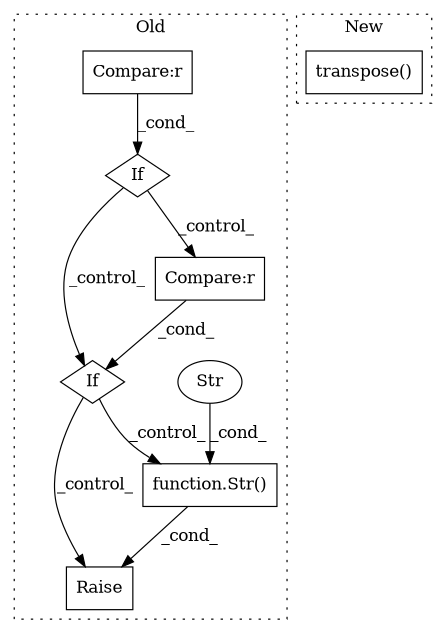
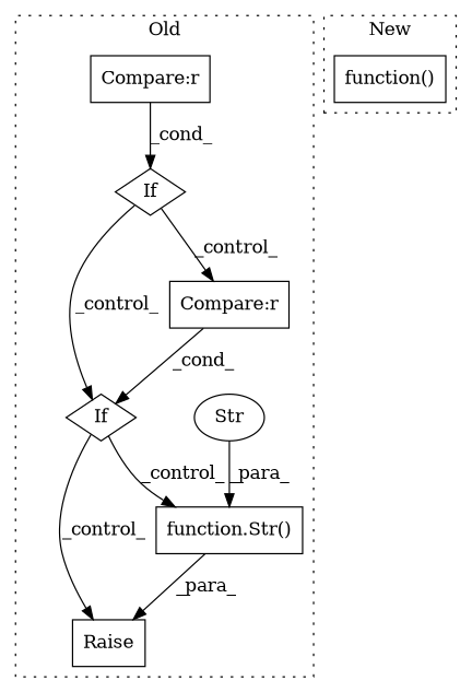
  digraph {
    node [a=75 l=32 s=4534 shape=box]
    n1 [l="11,1" label="function.Str()" s="4655,4733"]
    n2 [a=96 l=3 label=If s=4326 shape=diamond]
    n3 [a=66 l=67 label=Str s=4666 shape=ellipse]
    n4 [a=91 l=6 label=Raise s=4649]
    n5 [a=96 l=0 label=If shape=diamond]
    n6 [a=40 label="Compare:r"]
    n7 [a=40 label="Compare:r" s=4329]
-   n8 [l="14,1" label="transpose()" s="5161,5179"]
+   n8 [l="14,1" label="function()" s="5161,5179"]
    subgraph cluster_1 {
      label=Old
      style=dotted
      n1
      n2
      n3
      n4
      n5
      n6
      n7
    }
    subgraph cluster_2 {
      label=New
      style=dotted
      n8
    }
-   n1 -> n4 [label=_cond_]
+   n1 -> n4 [label=_para_]
    n2 -> n5 [label=_control_]
    n2 -> n6 [label=_control_]
-   n3 -> n1 [label=_cond_]
+   n3 -> n1 [label=_para_]
    n5 -> n1 [label=_control_]
    n5 -> n4 [label=_control_]
    n6 -> n5 [label=_cond_]
    n7 -> n2 [label=_cond_]
  }
